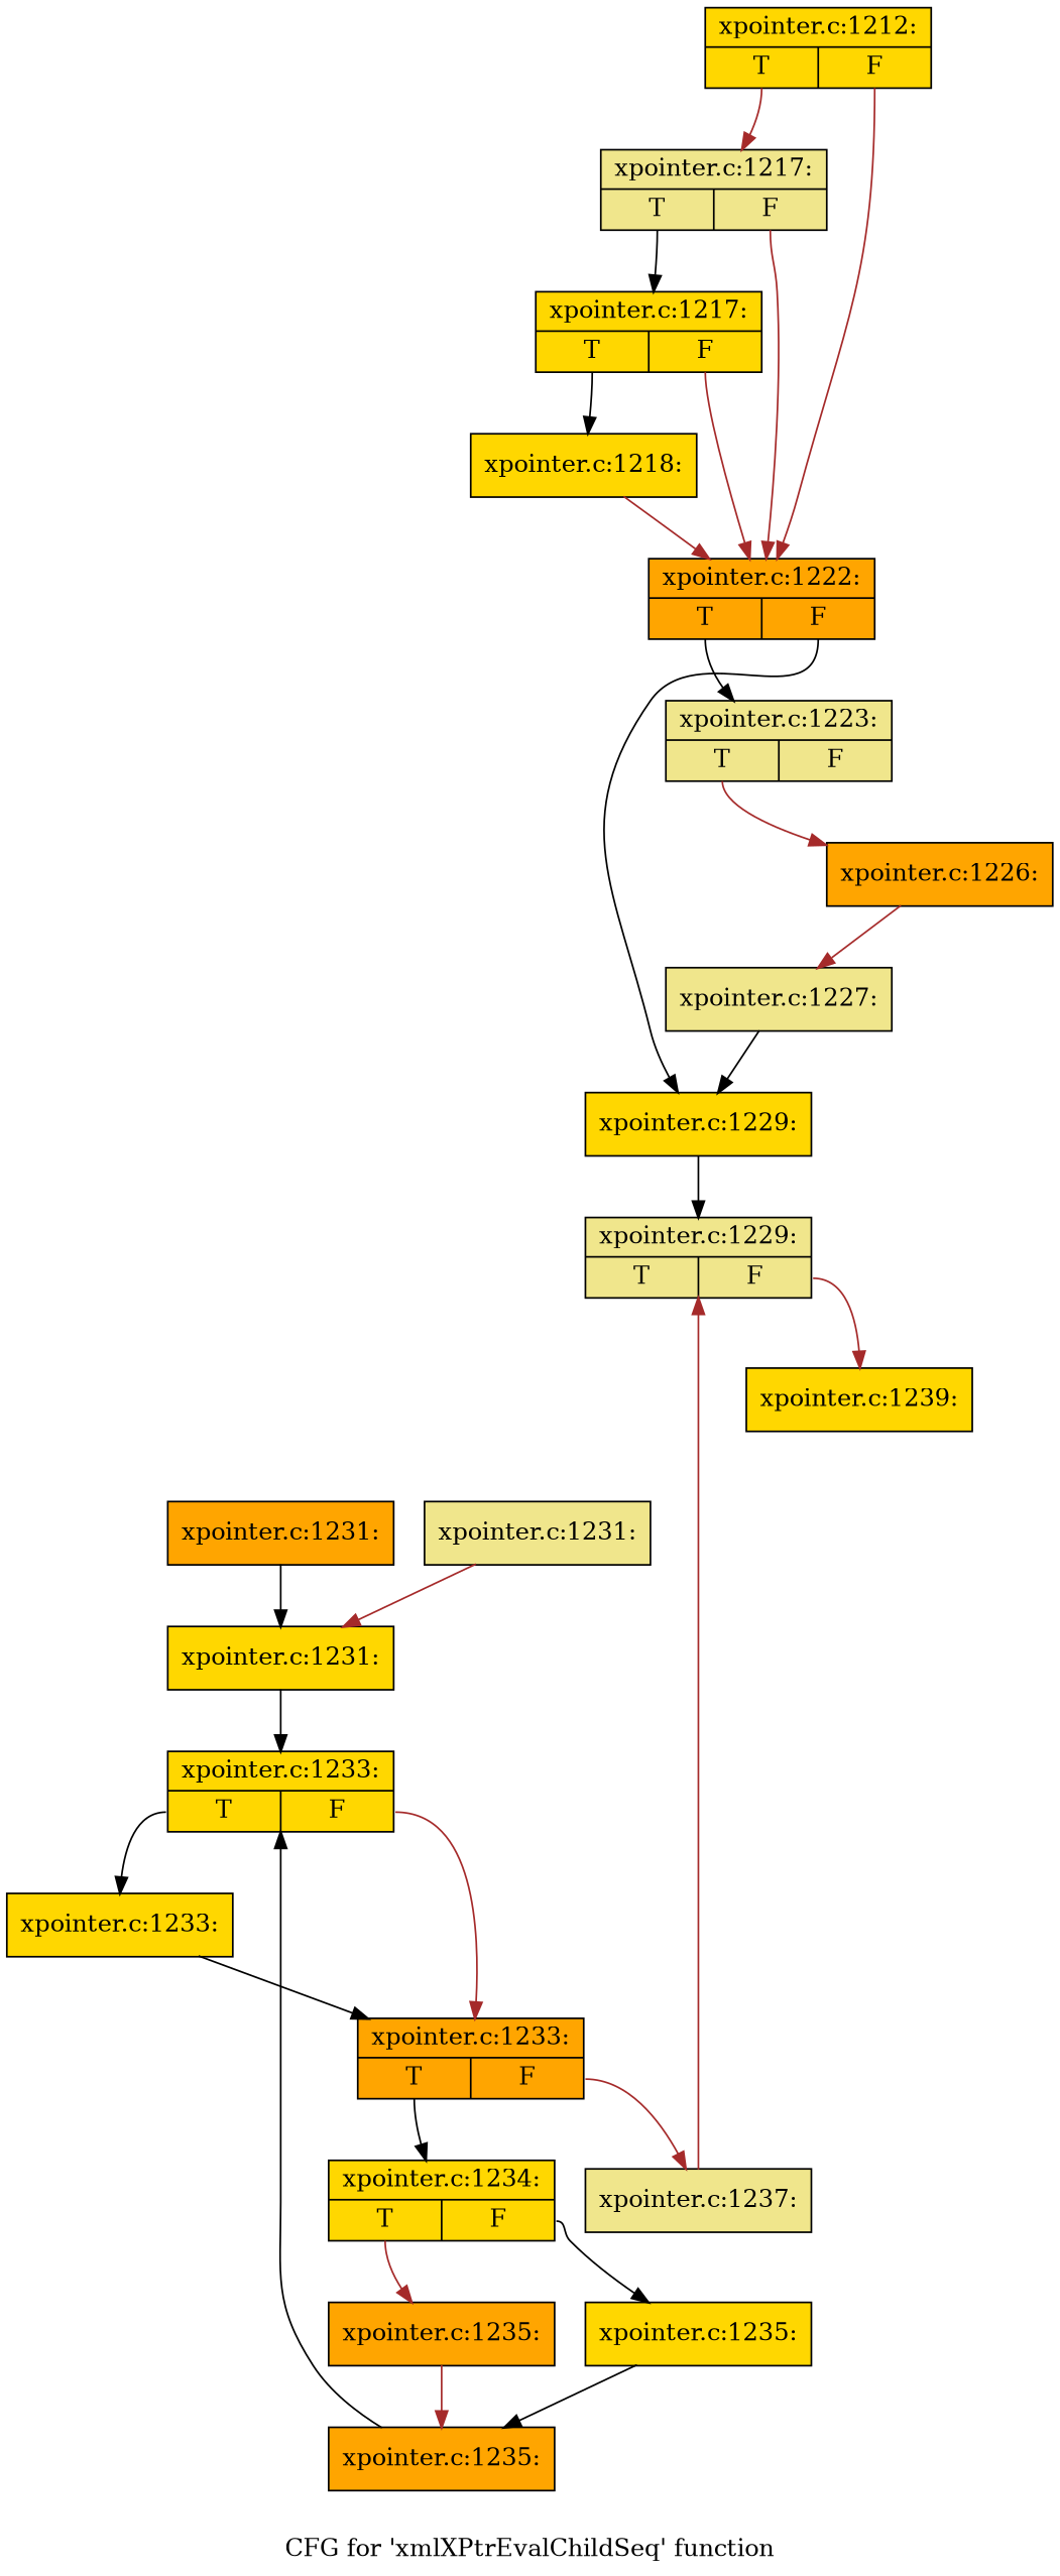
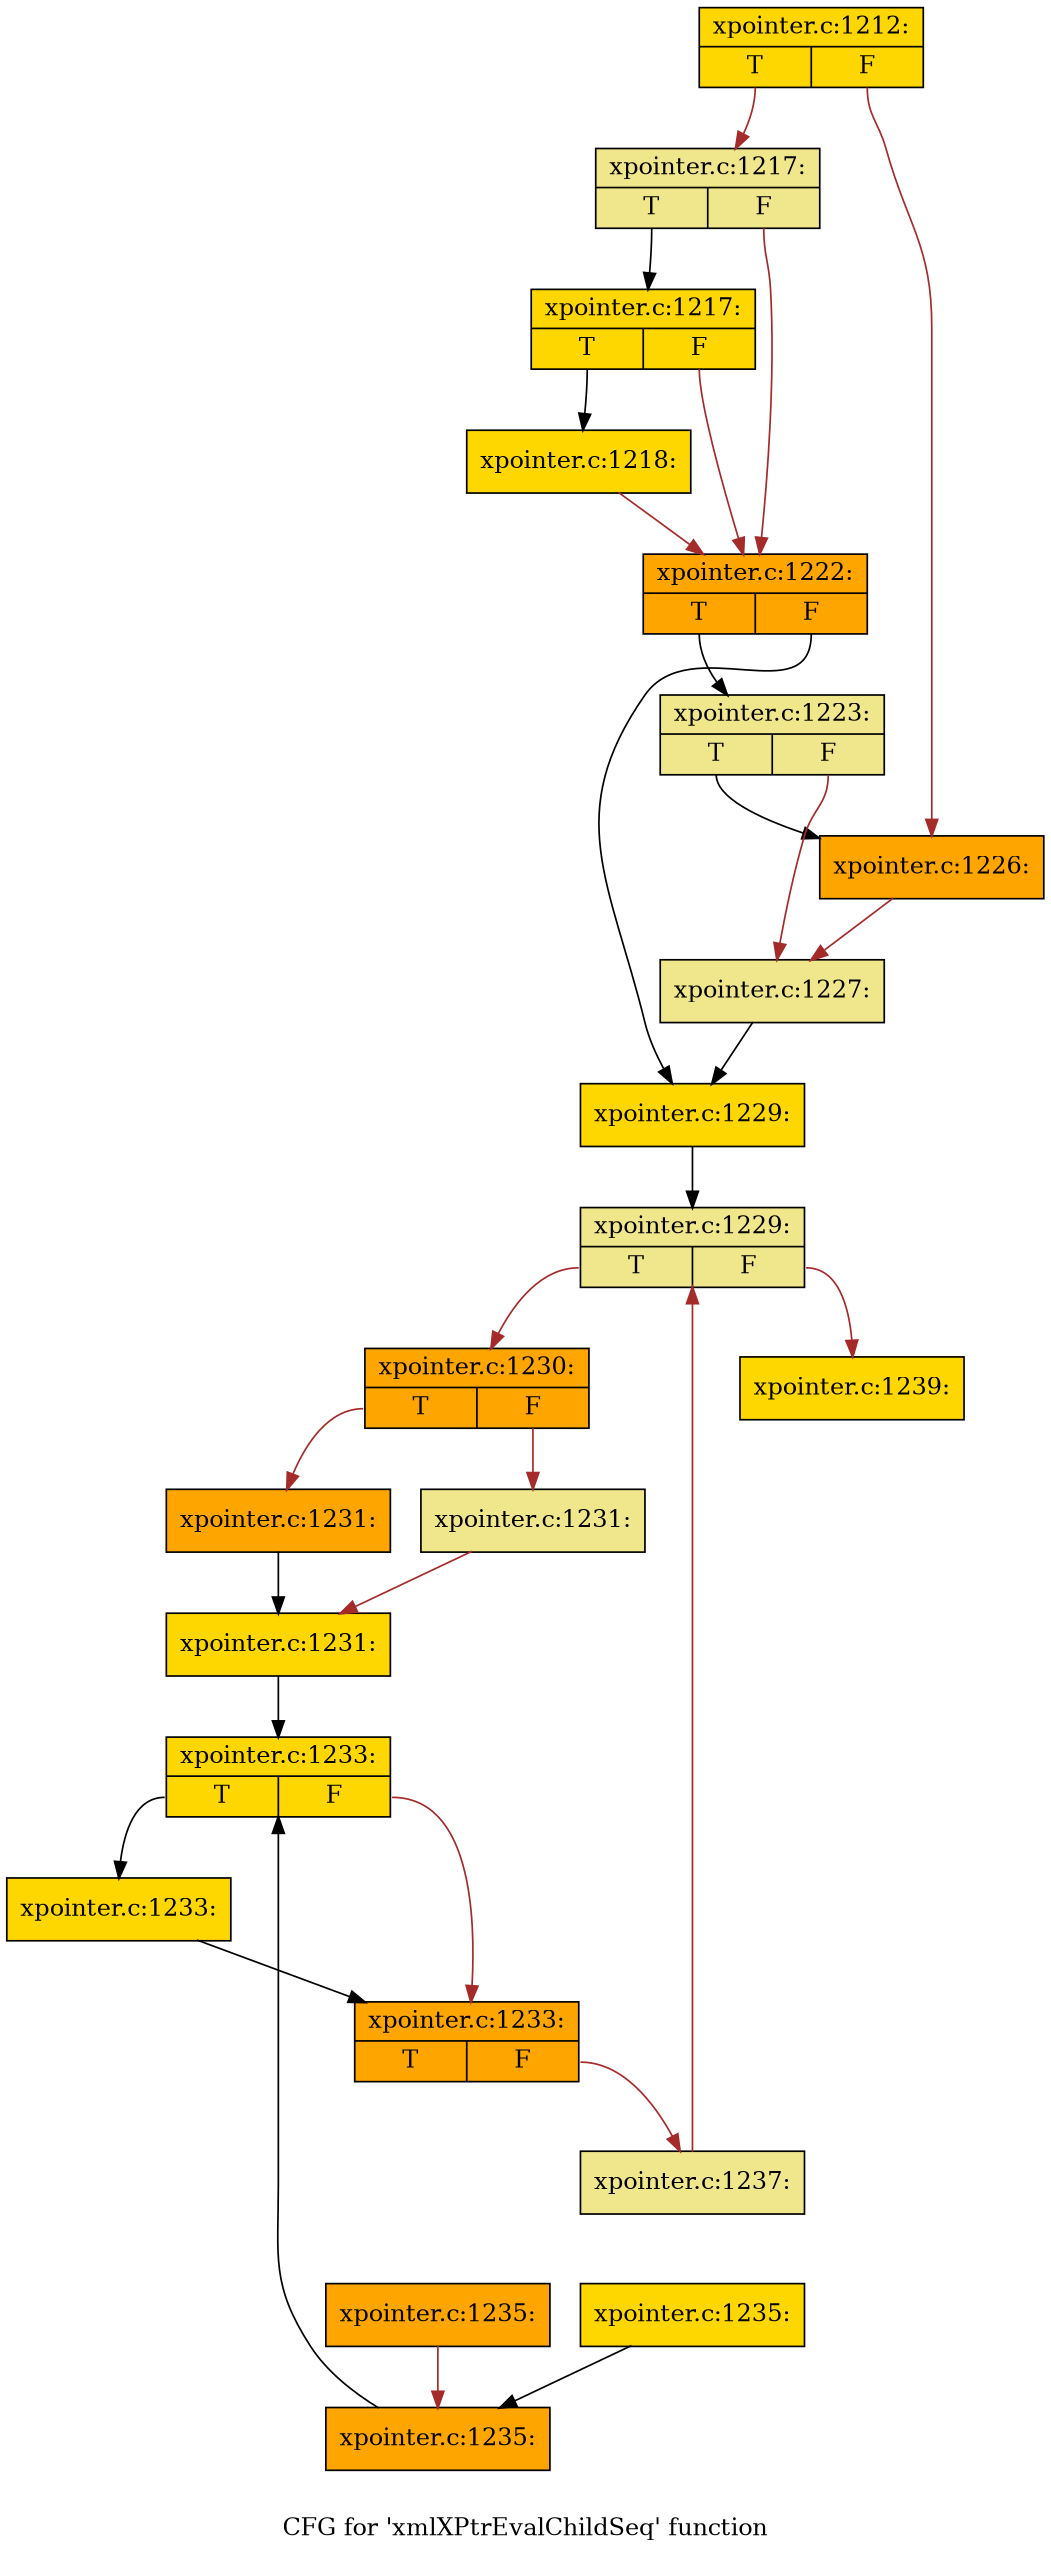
  digraph {
    label="CFG for 'xmlXPtrEvalChildSeq' function"
    node [fillcolor=gold shape=record style=filled]
    edge [color=brown]
    n1 [label="{xpointer.c:1212:|{<s0>T|<s1>F}}"]
    n2 [fillcolor=khaki label="{xpointer.c:1217:|{<s0>T|<s1>F}}"]
    n3 [fillcolor=orange label="{xpointer.c:1222:|{<s0>T|<s1>F}}"]
    n4 [label="{xpointer.c:1217:|{<s0>T|<s1>F}}"]
    n5 [fillcolor=khaki label="{xpointer.c:1223:|{<s0>T|<s1>F}}"]
    n6 [label="{xpointer.c:1229:}"]
    n7 [label="{xpointer.c:1218:}"]
    n8 [fillcolor=orange label="{xpointer.c:1226:}"]
    n9 [fillcolor=khaki label="{xpointer.c:1227:}"]
    n10 [fillcolor=khaki label="{xpointer.c:1229:|{<s0>T|<s1>F}}"]
    n11 [label="{xpointer.c:1239:}"]
+   n12 [fillcolor=orange label="{xpointer.c:1230:|{<s0>T|<s1>F}}"]
    n13 [fillcolor=orange label="{xpointer.c:1231:}"]
    n14 [fillcolor=khaki label="{xpointer.c:1231:}"]
    n15 [label="{xpointer.c:1231:}"]
    n16 [label="{xpointer.c:1233:|{<s0>T|<s1>F}}"]
    n17 [label="{xpointer.c:1233:}"]
    n18 [fillcolor=orange label="{xpointer.c:1233:|{<s0>T|<s1>F}}"]
-   n19 [label="{xpointer.c:1234:|{<s0>T|<s1>F}}"]
    n20 [fillcolor=khaki label="{xpointer.c:1237:}"]
    n21 [fillcolor=orange label="{xpointer.c:1235:}"]
    n22 [label="{xpointer.c:1235:}"]
    n23 [fillcolor=orange label="{xpointer.c:1235:}"]
    n1 -> n2 [tailport=s0]
-   n1 -> n3 [tailport=s1]
+   n1 -> n8 [tailport=s1]
    n2 -> n3 [tailport=s1]
    n2 -> n4 [color=black tailport=s0]
    n3 -> n5 [color=black tailport=s0]
    n3 -> n6 [color=black tailport=s1]
    n4 -> n3 [tailport=s1]
    n4 -> n7 [color=black tailport=s0]
-   n5 -> n8 [tailport=s0]
+   n5 -> n8 [color=black tailport=s0]
+   n5 -> n9 [tailport=s1]
    n6 -> n10 [color=black]
    n7 -> n3
    n8 -> n9
    n9 -> n6 [color=black]
    n10 -> n11 [tailport=s1]
+   n10 -> n12 [tailport=s0]
+   n12 -> n13 [tailport=s0]
+   n12 -> n14 [tailport=s1]
    n13 -> n15 [color=black]
    n14 -> n15
    n15 -> n16 [color=black]
    n16 -> n17 [color=black tailport=s0]
    n16 -> n18 [tailport=s1]
    n17 -> n18 [color=black]
-   n18 -> n19 [color=black tailport=s0]
    n18 -> n20 [tailport=s1]
-   n19 -> n21 [tailport=s0]
-   n19 -> n22 [color=black tailport=s1]
    n20 -> n10
    n21 -> n23
    n22 -> n23 [color=black]
    n23 -> n16 [color=black]
  }
